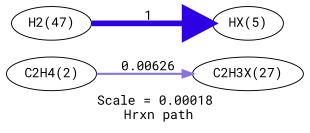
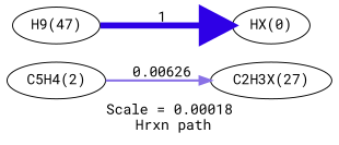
  digraph {
    fontname="Roboto Mono"
    label="Scale = 0.00018\l Hrxn path"
    rankdir=LR
    node [fontname="Roboto Mono"]
    edge [fontname="Roboto Mono"]
-   n1 [label="C2H4(2)"]
+   n1 [label="C5H4(2)"]
    n2 [label="C2H3X(27)"]
-   n3 [label="HX(5)"]
-   n4 [label="H2(47)"]
+   n3 [label="HX(0)"]
+   n4 [label="H9(47)"]
    n1 -> n2 [arrowsize=1.08 color="0.7, 0.506, 0.9" label=" 0.00626" style="setlinewidth(2.17)"]
    n4 -> n3 [arrowsize=3 color="0.7, 1.5, 0.9" label=" 1" style="setlinewidth(6)"]
  }
